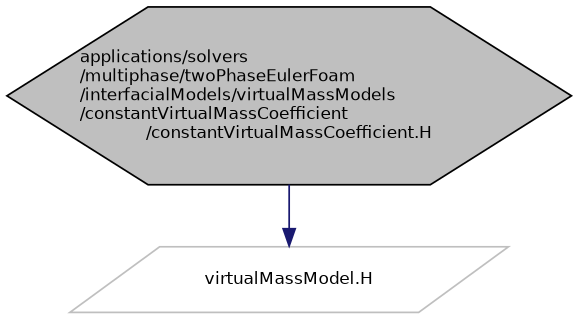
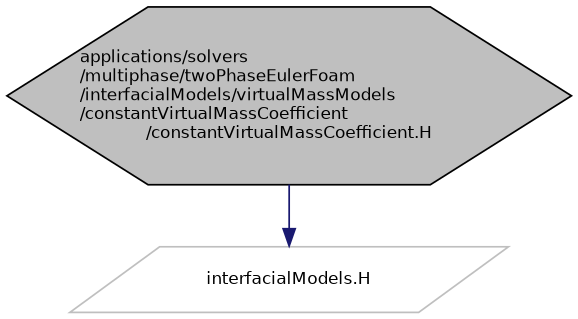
  digraph {
    node [fontname=Helvetica fontsize=10]
    n1 [color=black fillcolor=grey75 fontcolor=black height=0.2 label="applications/solvers\l/multiphase/twoPhaseEulerFoam\l/interfacialModels/virtualMassModels\l/constantVirtualMassCoefficient\l/constantVirtualMassCoefficient.H" shape=hexagon style=filled width=0.4]
-   n2 [color=grey75 height=0.2 label="virtualMassModel.H" shape=parallelogram width=0.4]
+   n2 [color=grey75 height=0.2 label="interfacialModels.H" shape=parallelogram width=0.4]
    n1 -> n2 [color=midnightblue fontname=Helvetica fontsize=10 labelfontname=Helvetica labelfontsize=10 style=solid]
  }
